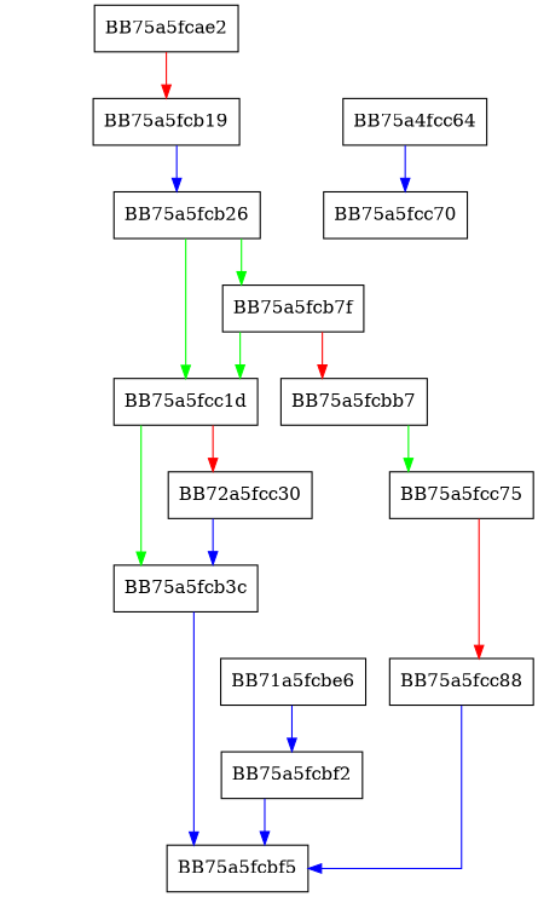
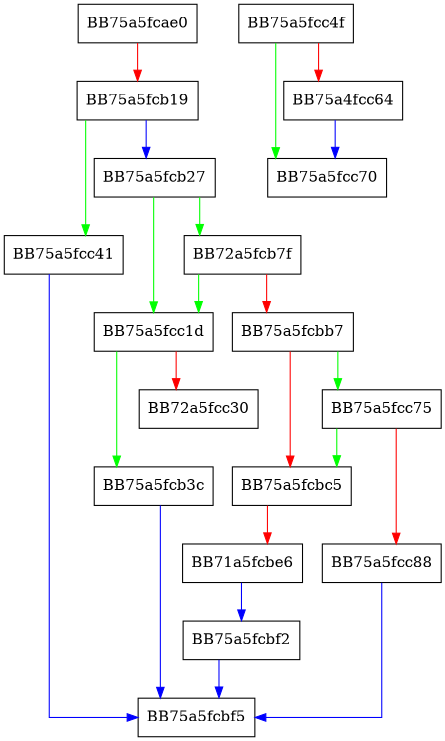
  digraph {
    splines=ortho
    node [shape=box]
    edge [color=green]
-   BB75a5fcae0 [label=BB75a5fcae2]
+   BB75a5fcae0
    BB75a5fcb19
+   BB75a5fcc41
    BB75a5fcbf5
-   BB75a5fcb27 [label=BB75a5fcb26]
+   BB75a5fcb27
    BB75a5fcc1d
-   BB75a5fcb7f
+   BB75a5fcb7f [label=BB72a5fcb7f]
    n8 [label=BB75a5fcb3c]
    n9 [label=BB72a5fcc30]
    BB75a5fcbb7
+   BB75a5fcc4f
    BB75a5fcc70
    n13 [label=BB75a4fcc64]
    BB75a5fcc75
+   BB75a5fcbc5
    BB75a5fcc88
    n17 [label=BB71a5fcbe6]
    BB75a5fcbf2
    BB75a5fcae0 -> BB75a5fcb19 [color=red]
+   BB75a5fcb19 -> BB75a5fcc41
    BB75a5fcb19 -> BB75a5fcb27 [color=blue]
+   BB75a5fcc41 -> BB75a5fcbf5 [color=blue]
    BB75a5fcb27 -> BB75a5fcc1d
    BB75a5fcb27 -> BB75a5fcb7f
    BB75a5fcc1d -> n8
    BB75a5fcc1d -> n9 [color=red]
    BB75a5fcb7f -> BB75a5fcc1d
    BB75a5fcb7f -> BB75a5fcbb7 [color=red]
    n8 -> BB75a5fcbf5 [color=blue]
-   n9 -> n8 [color=blue]
    BB75a5fcbb7 -> BB75a5fcc75
+   BB75a5fcbb7 -> BB75a5fcbc5 [color=red]
+   BB75a5fcc4f -> BB75a5fcc70
+   BB75a5fcc4f -> n13 [color=red]
    n13 -> BB75a5fcc70 [color=blue]
+   BB75a5fcc75 -> BB75a5fcbc5
    BB75a5fcc75 -> BB75a5fcc88 [color=red]
+   BB75a5fcbc5 -> n17 [color=red]
    BB75a5fcc88 -> BB75a5fcbf5 [color=blue]
    n17 -> BB75a5fcbf2 [color=blue]
    BB75a5fcbf2 -> BB75a5fcbf5 [color=blue]
  }
